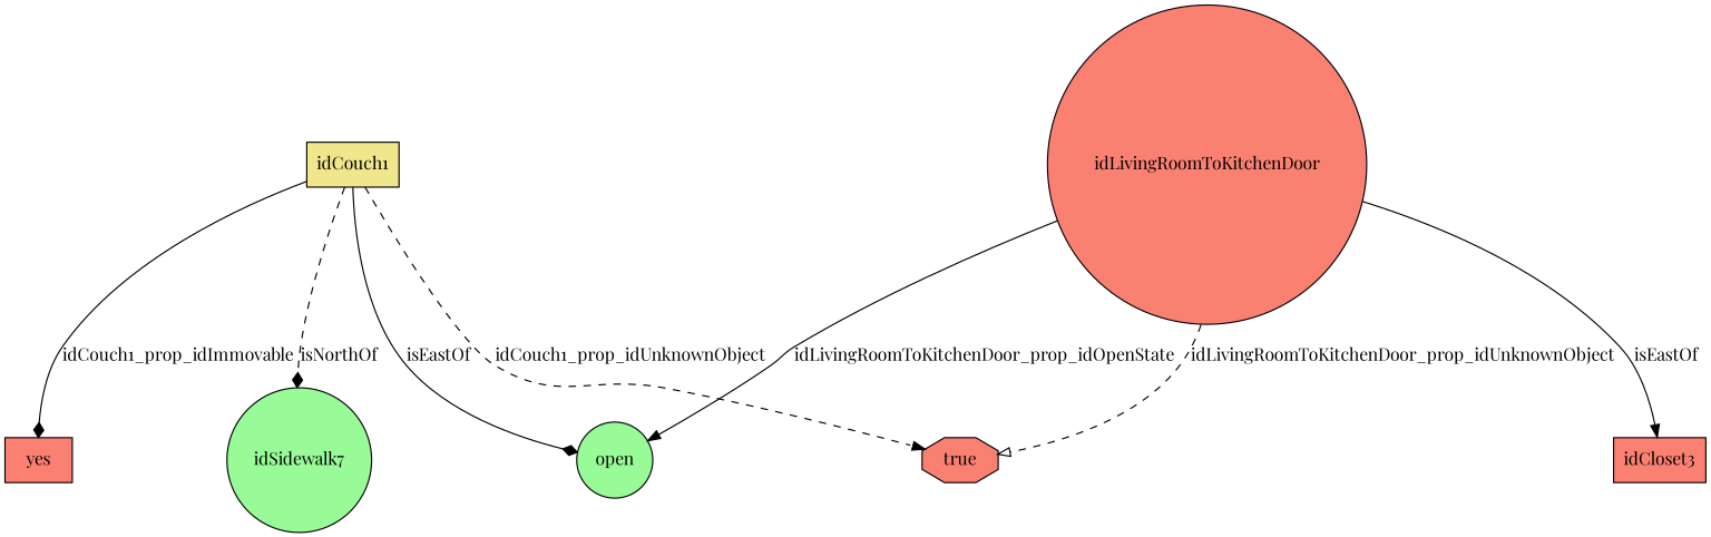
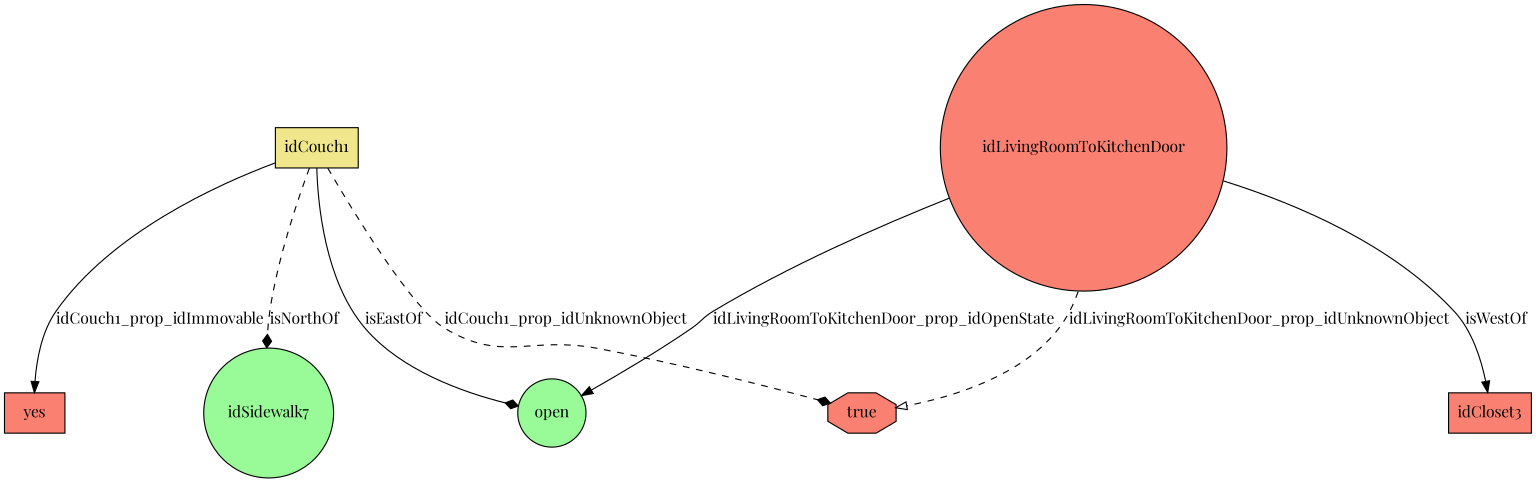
  strict digraph {
    fontname="Playfair Display"
    node [fillcolor=salmon fontname="Playfair Display" shape=box style=filled]
    edge [arrowhead=normal edge_type=property fontname="Playfair Display" style=solid]
    idCouch1 [fillcolor=khaki node_type=entity_node root=root]
    yes
    true [shape=octagon]
    n4 [fillcolor=palegreen label=idSidewalk7 shape=circle]
    open [fillcolor=palegreen shape=circle]
    idLivingRoomToKitchenDoor [shape=circle]
    n7 [label=idCloset3]
-   idCouch1 -> yes [arrowhead=diamond label=idCouch1_prop_idImmovable]
-   idCouch1 -> true [label=idCouch1_prop_idUnknownObject style=dashed]
+   idCouch1 -> yes [label=idCouch1_prop_idImmovable]
+   idCouch1 -> true [arrowhead=diamond label=idCouch1_prop_idUnknownObject style=dashed]
    idCouch1 -> n4 [arrowhead=diamond edge_type=relationship label=isNorthOf style=dashed]
    idCouch1 -> open [arrowhead=diamond edge_type=relationship label=isEastOf]
    idLivingRoomToKitchenDoor -> true [arrowhead=onormal label=idLivingRoomToKitchenDoor_prop_idUnknownObject style=dashed]
    idLivingRoomToKitchenDoor -> open [label=idLivingRoomToKitchenDoor_prop_idOpenState]
-   idLivingRoomToKitchenDoor -> n7 [edge_type=relationship label=isEastOf]
+   idLivingRoomToKitchenDoor -> n7 [edge_type=relationship label=isWestOf]
  }
